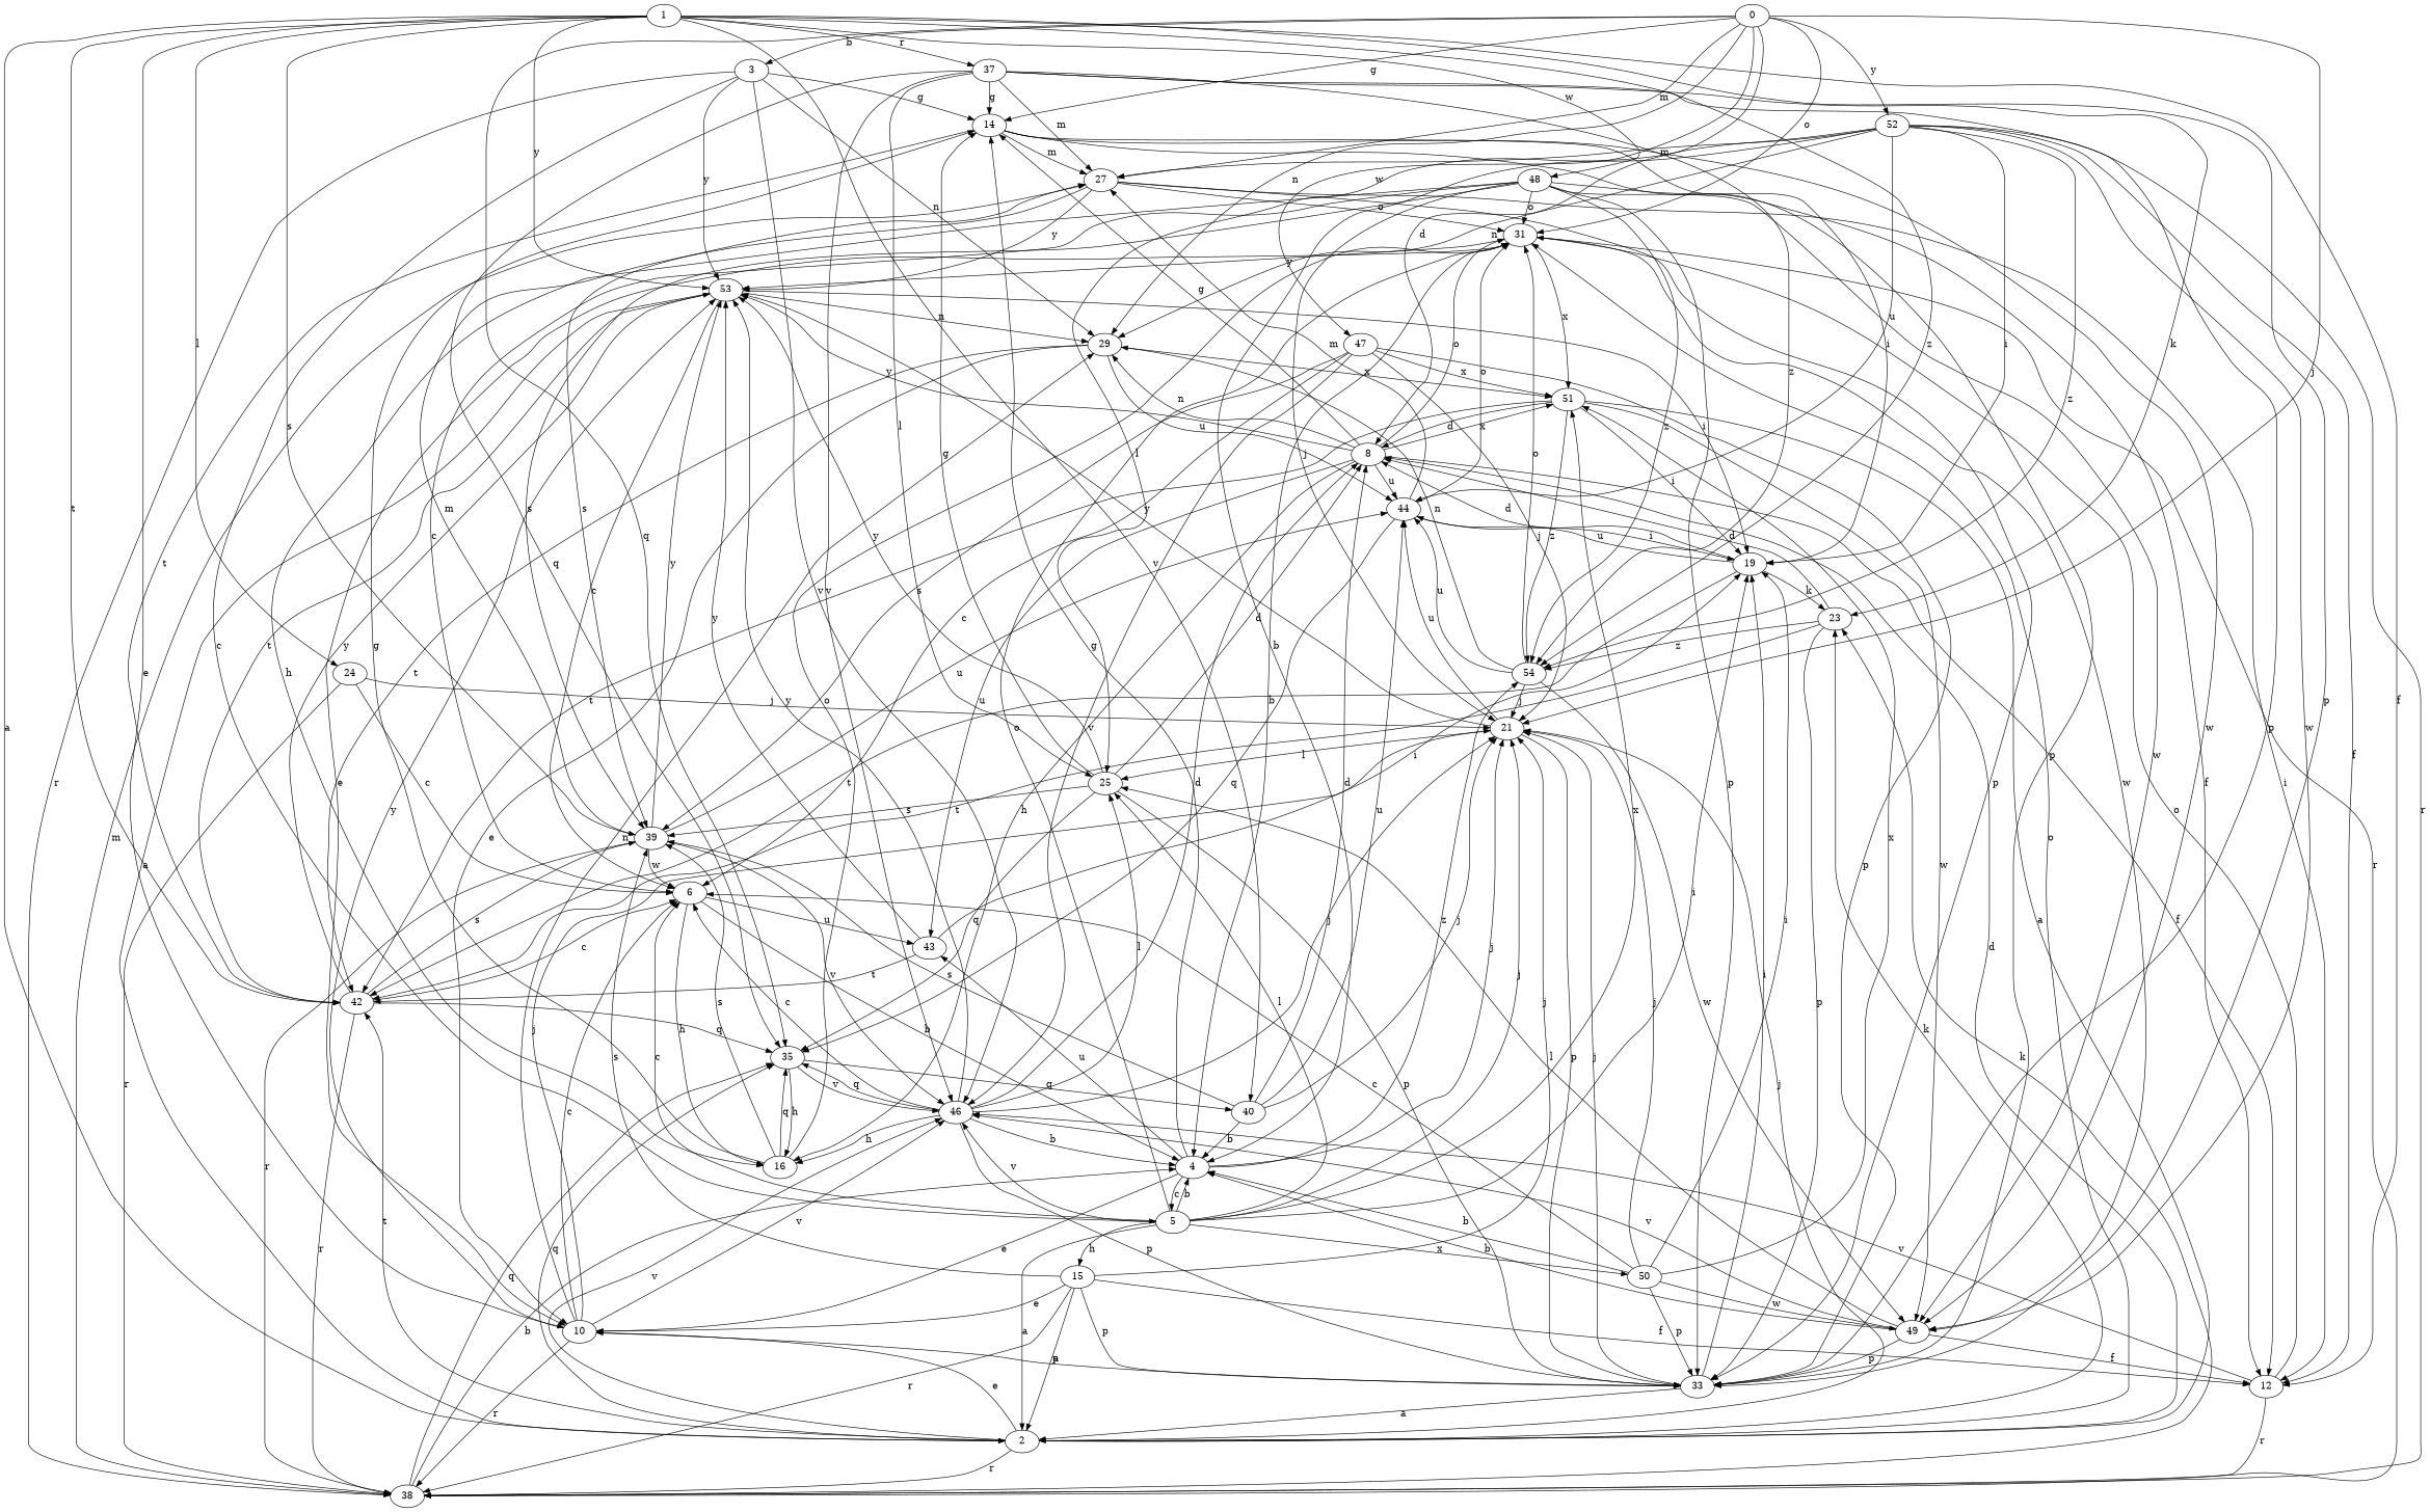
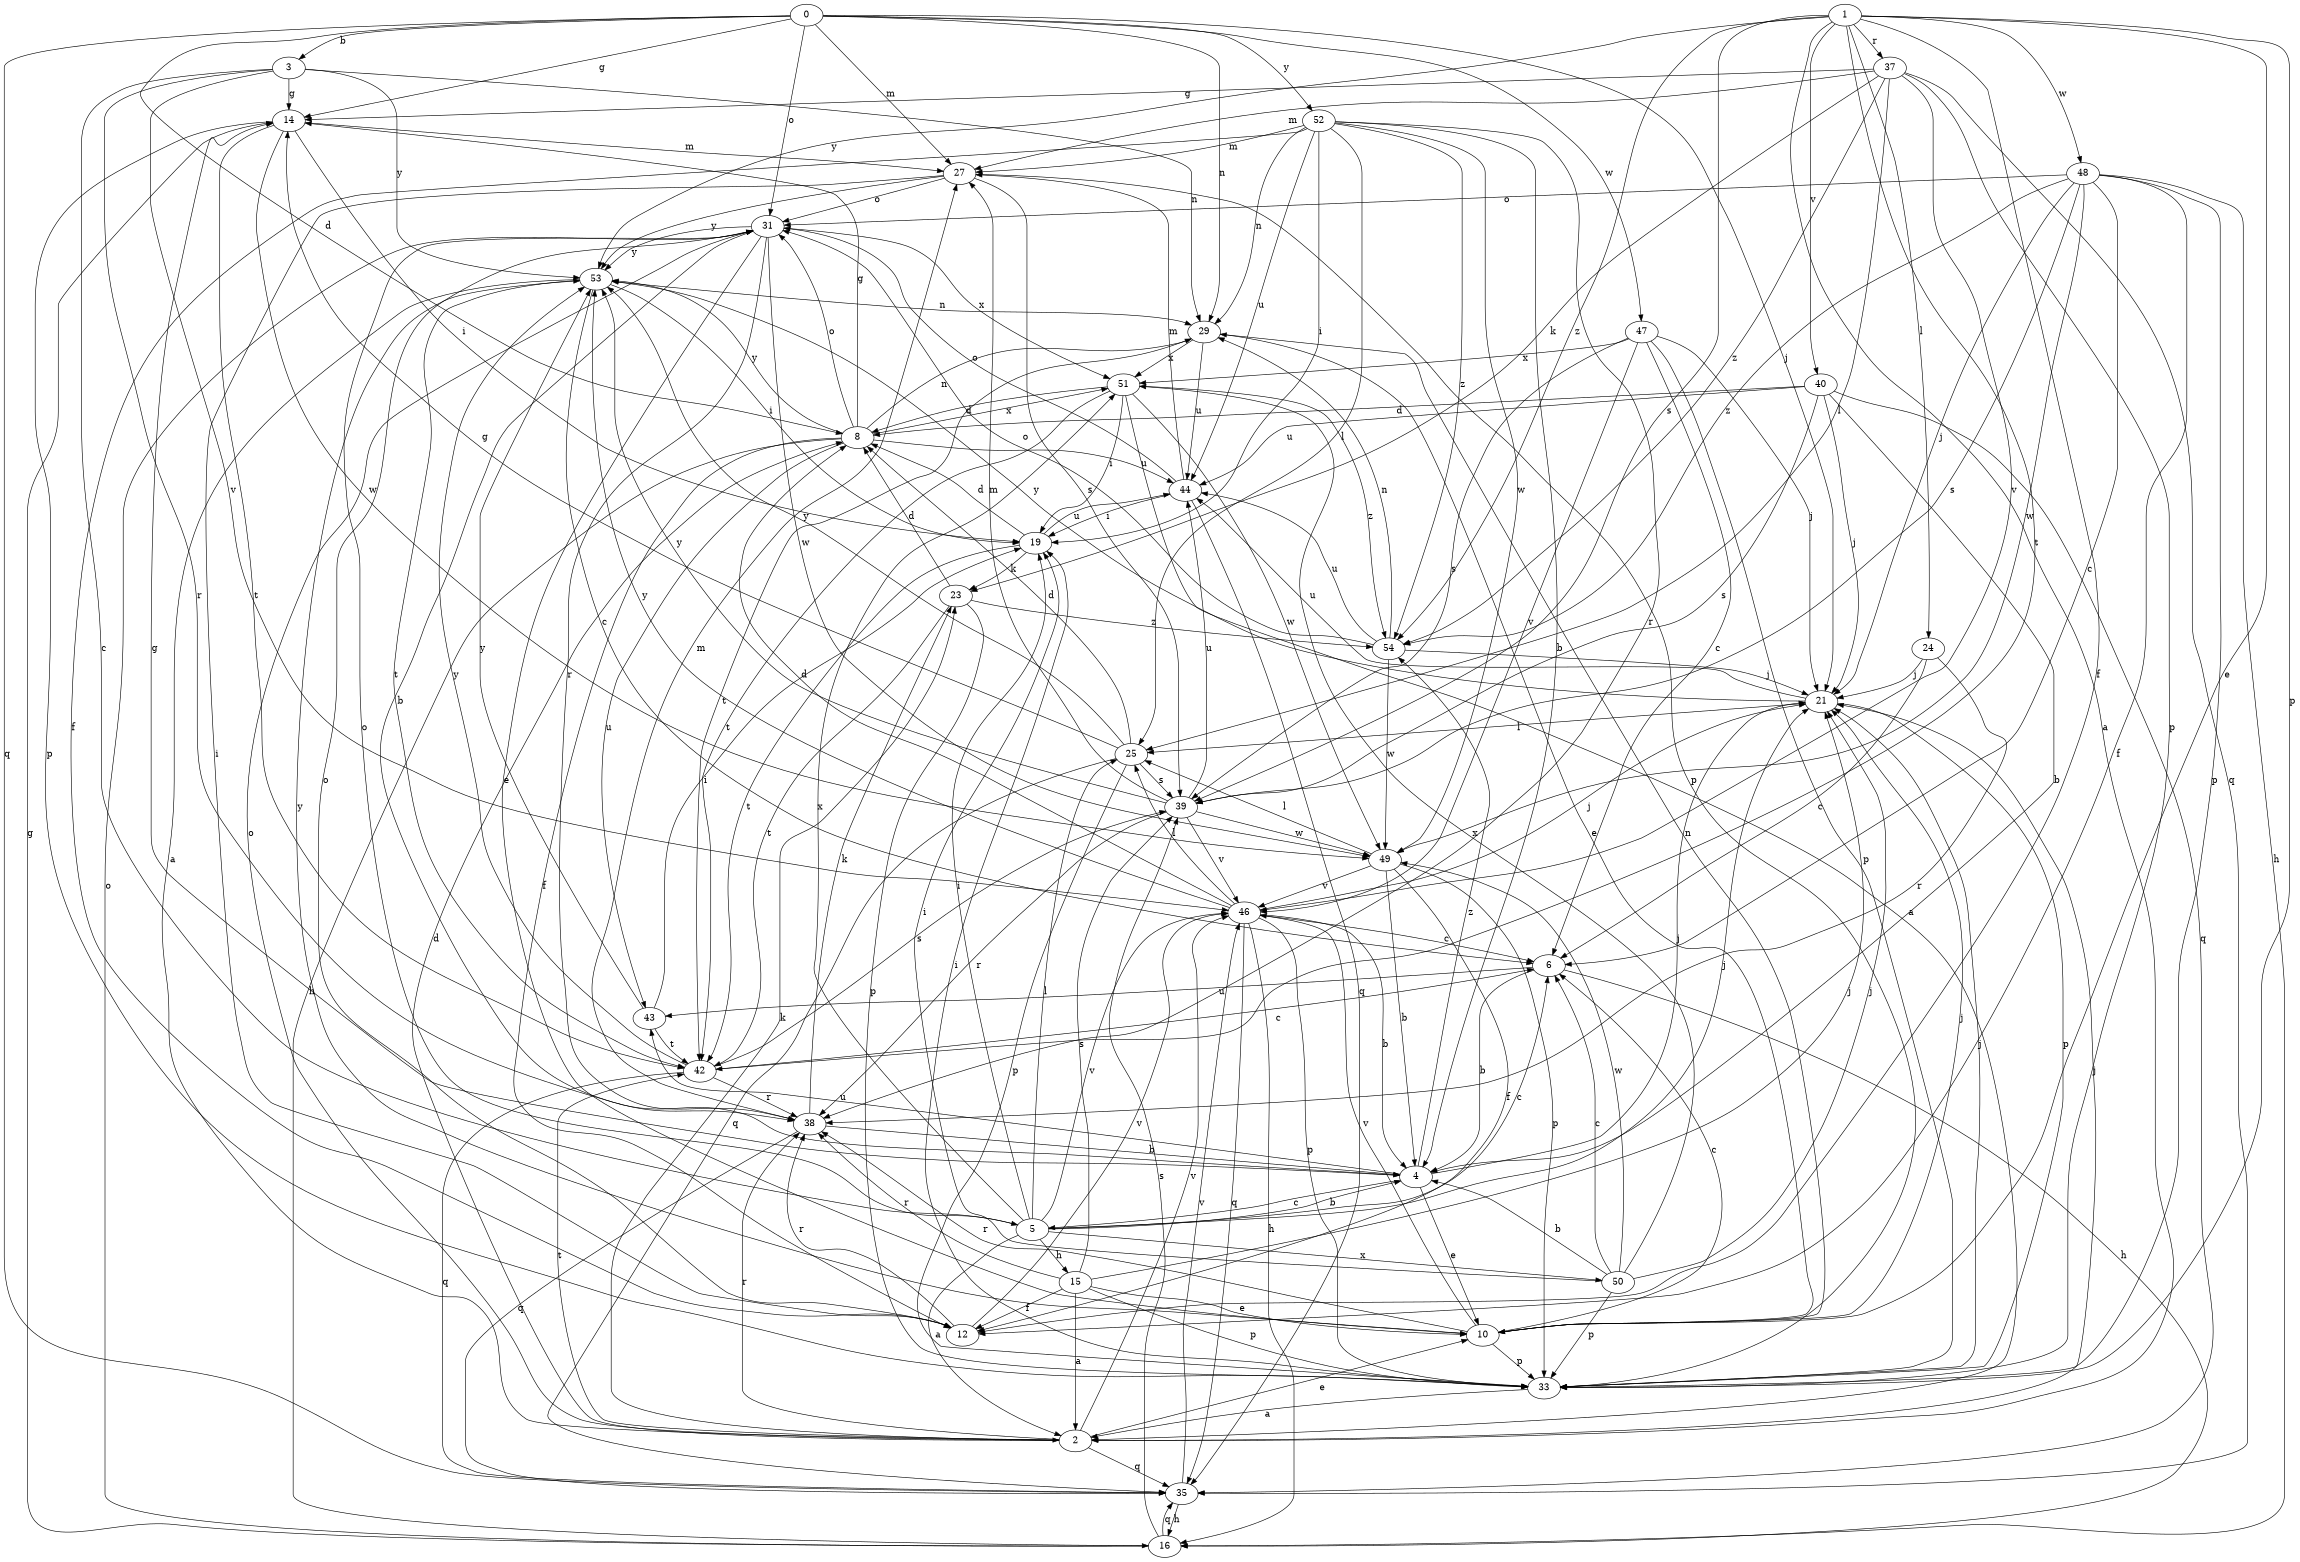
  strict digraph {
    0
    3
    8
    14
    21
    27
    29
    31
    35
    47
    52
    53
    38
    46
    5
    12
    43
    51
    16
    44
    33
    42
    19
    49
    25
    39
    10
    4
    6
    54
    1
    2
    24
    37
    40
    48
    23
    15
    50
    0 -> 3 [label=b]
    0 -> 8 [label=d]
    0 -> 14 [label=g]
    0 -> 21 [label=j]
    0 -> 27 [label=m]
    0 -> 29 [label=n]
    0 -> 31 [label=o]
    0 -> 35 [label=q]
    0 -> 47 [label=w]
    0 -> 52 [label=y]
    3 -> 14 [label=g]
    3 -> 29 [label=n]
    3 -> 53 [label=y]
    3 -> 38 [label=r]
    3 -> 46 [label=v]
    3 -> 5 [label=c]
    8 -> 14 [label=g]
    8 -> 29 [label=n]
    8 -> 31 [label=o]
    8 -> 53 [label=y]
    8 -> 12 [label=f]
    8 -> 43 [label=u]
    8 -> 51 [label=x]
    8 -> 16 [label=h]
    8 -> 44 [label=u]
    14 -> 27 [label=m]
    14 -> 33 [label=p]
    14 -> 42 [label=t]
    14 -> 19 [label=i]
    14 -> 49 [label=w]
    21 -> 53 [label=y]
    21 -> 44 [label=u]
    21 -> 33 [label=p]
    21 -> 25 [label=l]
    27 -> 31 [label=o]
    27 -> 53 [label=y]
    27 -> 12 [label=i]
    27 -> 33 [label=p]
    27 -> 39 [label=s]
    29 -> 51 [label=x]
    29 -> 44 [label=u]
    29 -> 42 [label=t]
    29 -> 10 [label=e]
    31 -> 53 [label=y]
    31 -> 38 [label=r]
    31 -> 51 [label=x]
    31 -> 49 [label=w]
    31 -> 10 [label=e]
    31 -> 4 [label=b]
    35 -> 46 [label=v]
    35 -> 16 [label=h]
    47 -> 21 [label=j]
    47 -> 46 [label=v]
    47 -> 51 [label=x]
    47 -> 33 [label=p]
    47 -> 39 [label=s]
    47 -> 6 [label=c]
    52 -> 27 [label=m]
    52 -> 29 [label=n]
    52 -> 38 [label=r]
    52 -> 12 [label=f]
    52 -> 44 [label=u]
    52 -> 19 [label=i]
    52 -> 49 [label=w]
    52 -> 25 [label=l]
    52 -> 4 [label=b]
    52 -> 54 [label=z]
    53 -> 29 [label=n]
    53 -> 42 [label=t]
    53 -> 19 [label=i]
    53 -> 6 [label=c]
    53 -> 2 [label=a]
    38 -> 27 [label=m]
    38 -> 35 [label=q]
    38 -> 4 [label=b]
    38 -> 23 [label=k]
    46 -> 8 [label=d]
    46 -> 21 [label=j]
    46 -> 35 [label=q]
    46 -> 53 [label=y]
    46 -> 16 [label=h]
    46 -> 33 [label=p]
    46 -> 25 [label=l]
    46 -> 4 [label=b]
    46 -> 6 [label=c]
    5 -> 21 [label=j]
    5 -> 31 [label=o]
    5 -> 46 [label=v]
    5 -> 51 [label=x]
    5 -> 19 [label=i]
    5 -> 25 [label=l]
    5 -> 4 [label=b]
    5 -> 6 [label=c]
    5 -> 2 [label=a]
    5 -> 15 [label=h]
    5 -> 50 [label=x]
    12 -> 31 [label=o]
    12 -> 38 [label=r]
    12 -> 46 [label=v]
    43 -> 53 [label=y]
    43 -> 42 [label=t]
    43 -> 19 [label=i]
    51 -> 8 [label=d]
    51 -> 42 [label=t]
    51 -> 19 [label=i]
    51 -> 49 [label=w]
    51 -> 54 [label=z]
    51 -> 2 [label=a]
    16 -> 14 [label=g]
    16 -> 31 [label=o]
    16 -> 35 [label=q]
    16 -> 39 [label=s]
    44 -> 27 [label=m]
    44 -> 31 [label=o]
    44 -> 35 [label=q]
    44 -> 19 [label=i]
    33 -> 21 [label=j]
    33 -> 19 [label=i]
    33 -> 2 [label=a]
    42 -> 35 [label=q]
    42 -> 53 [label=y]
    42 -> 38 [label=r]
    42 -> 39 [label=s]
    42 -> 6 [label=c]
    19 -> 8 [label=d]
    19 -> 44 [label=u]
    19 -> 42 [label=t]
    19 -> 23 [label=k]
    49 -> 46 [label=v]
    49 -> 12 [label=f]
    49 -> 33 [label=p]
    49 -> 25 [label=l]
    49 -> 4 [label=b]
    25 -> 8 [label=d]
    25 -> 14 [label=g]
    25 -> 35 [label=q]
    25 -> 53 [label=y]
    25 -> 33 [label=p]
    25 -> 39 [label=s]
    39 -> 27 [label=m]
    39 -> 53 [label=y]
    39 -> 38 [label=r]
    39 -> 46 [label=v]
    39 -> 44 [label=u]
-   39 -> 6 [label=w]
+   39 -> 49 [label=w]
    10 -> 21 [label=j]
    10 -> 29 [label=n]
    10 -> 53 [label=y]
    10 -> 38 [label=r]
    10 -> 46 [label=v]
    10 -> 33 [label=p]
    10 -> 6 [label=c]
    4 -> 14 [label=g]
    4 -> 21 [label=j]
    4 -> 5 [label=c]
    4 -> 43 [label=u]
    4 -> 10 [label=e]
    4 -> 54 [label=z]
    6 -> 43 [label=u]
    6 -> 16 [label=h]
    6 -> 4 [label=b]
    54 -> 21 [label=j]
    54 -> 29 [label=n]
    54 -> 31 [label=o]
    54 -> 44 [label=u]
    54 -> 49 [label=w]
    1 -> 53 [label=y]
    1 -> 12 [label=f]
    1 -> 33 [label=p]
    1 -> 42 [label=t]
    1 -> 39 [label=s]
    1 -> 10 [label=e]
    1 -> 54 [label=z]
    1 -> 2 [label=a]
    1 -> 24 [label=l]
    1 -> 37 [label=r]
    1 -> 40 [label=v]
    1 -> 48 [label=w]
    2 -> 8 [label=d]
    2 -> 21 [label=j]
    2 -> 31 [label=o]
    2 -> 35 [label=q]
    2 -> 38 [label=r]
    2 -> 46 [label=v]
    2 -> 42 [label=t]
    2 -> 10 [label=e]
    2 -> 23 [label=k]
    24 -> 21 [label=j]
    24 -> 38 [label=r]
    24 -> 6 [label=c]
    37 -> 14 [label=g]
    37 -> 27 [label=m]
    37 -> 35 [label=q]
    37 -> 46 [label=v]
    37 -> 33 [label=p]
    37 -> 25 [label=l]
    37 -> 54 [label=z]
    37 -> 23 [label=k]
    40 -> 8 [label=d]
    40 -> 21 [label=j]
-   35 -> 40 [label=q]
+   40 -> 35 [label=q]
    40 -> 44 [label=u]
    40 -> 39 [label=s]
    40 -> 4 [label=b]
    48 -> 21 [label=j]
    48 -> 31 [label=o]
    48 -> 12 [label=f]
    48 -> 16 [label=h]
    48 -> 33 [label=p]
    48 -> 49 [label=w]
    48 -> 39 [label=s]
    48 -> 6 [label=c]
    48 -> 54 [label=z]
    23 -> 8 [label=d]
    23 -> 33 [label=p]
    23 -> 42 [label=t]
    23 -> 54 [label=z]
    15 -> 21 [label=j]
    15 -> 38 [label=r]
    15 -> 12 [label=f]
    15 -> 33 [label=p]
    15 -> 39 [label=s]
    15 -> 10 [label=e]
    15 -> 2 [label=a]
    50 -> 21 [label=j]
    50 -> 51 [label=x]
    50 -> 33 [label=p]
    50 -> 19 [label=i]
    50 -> 49 [label=w]
    50 -> 4 [label=b]
    50 -> 6 [label=c]
  }
